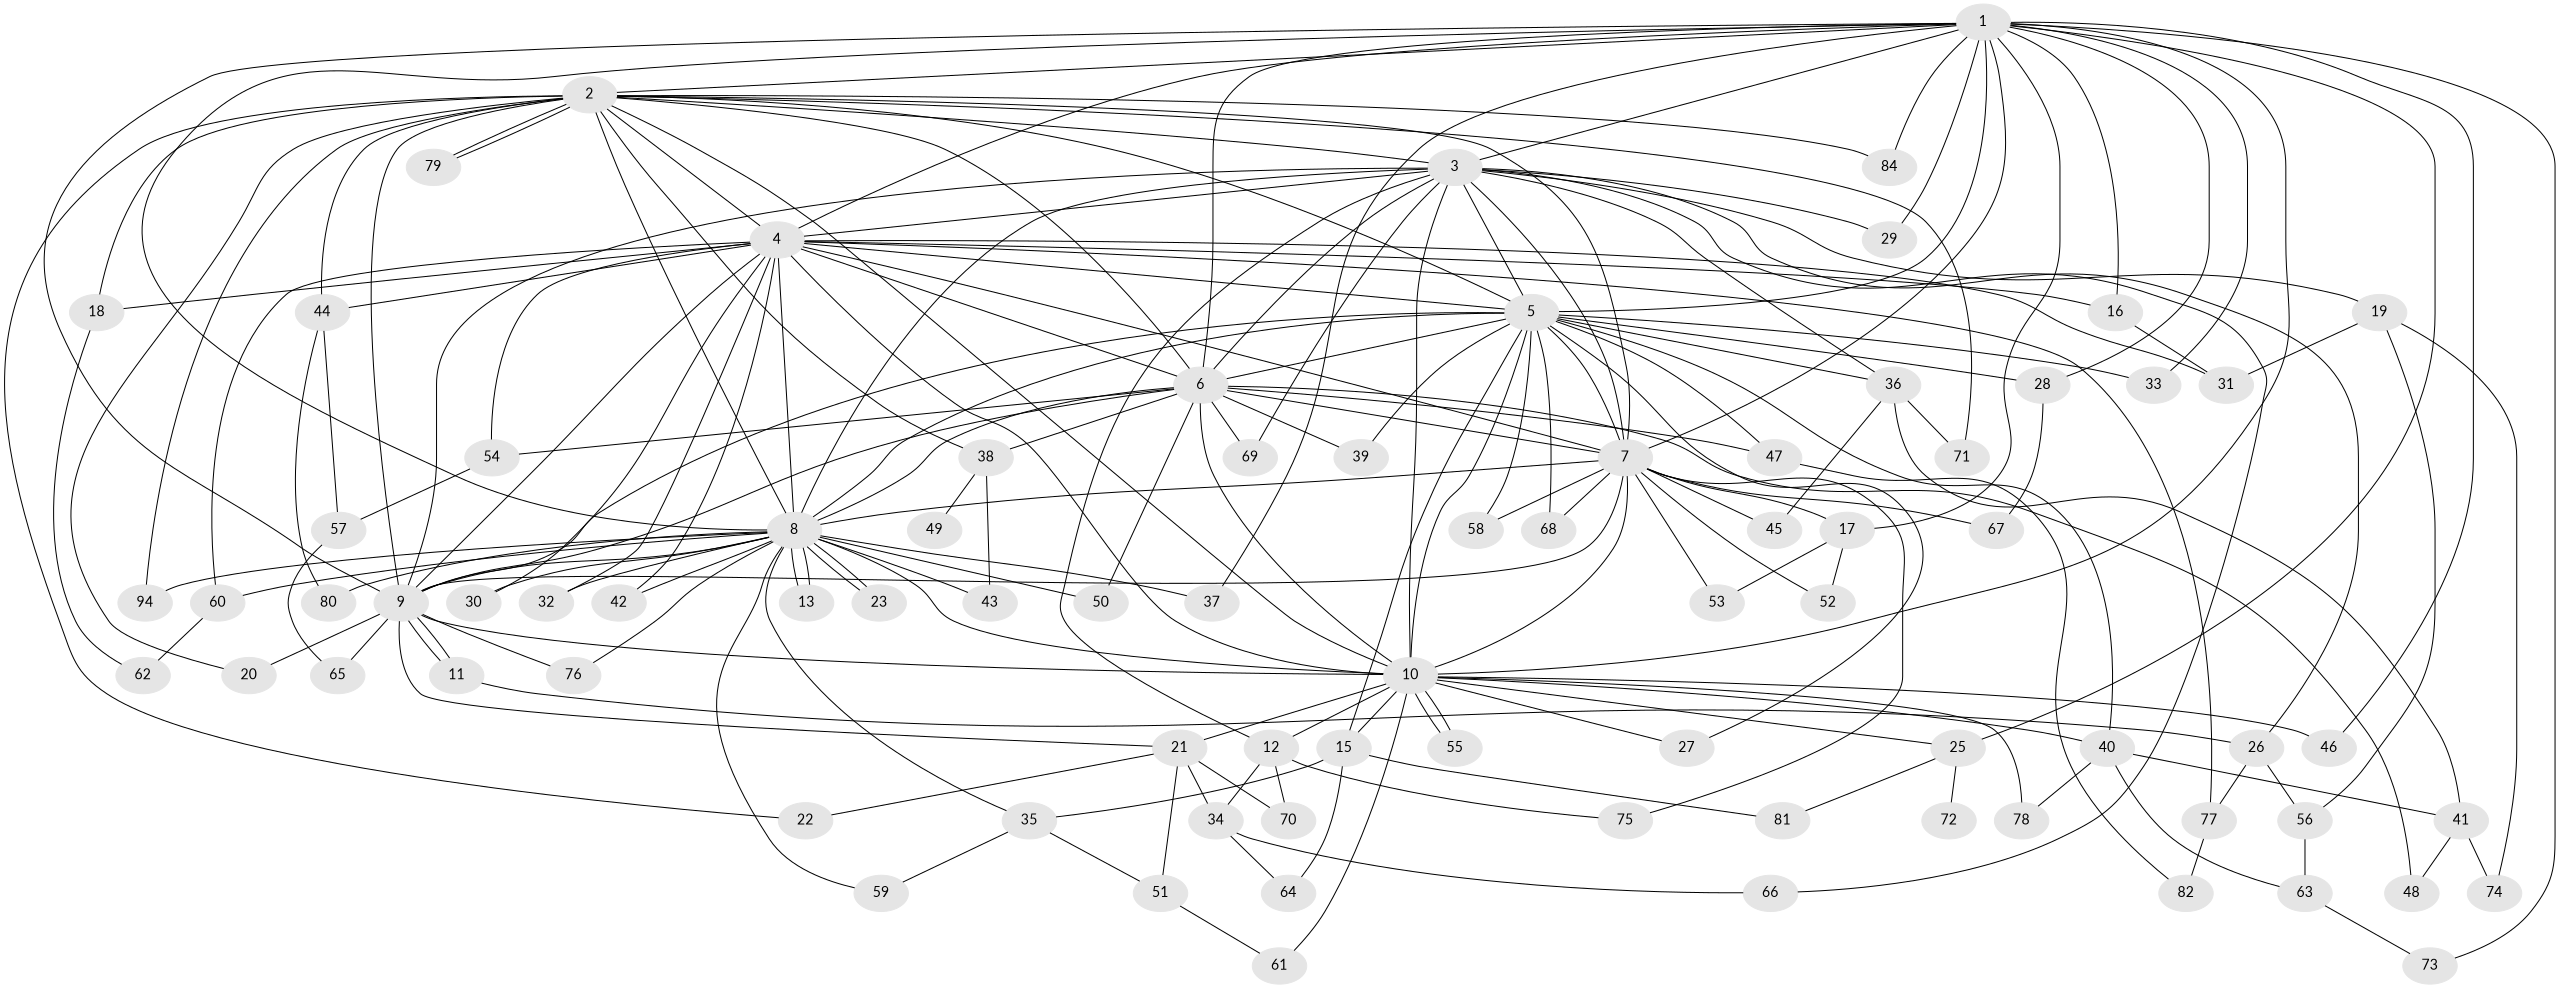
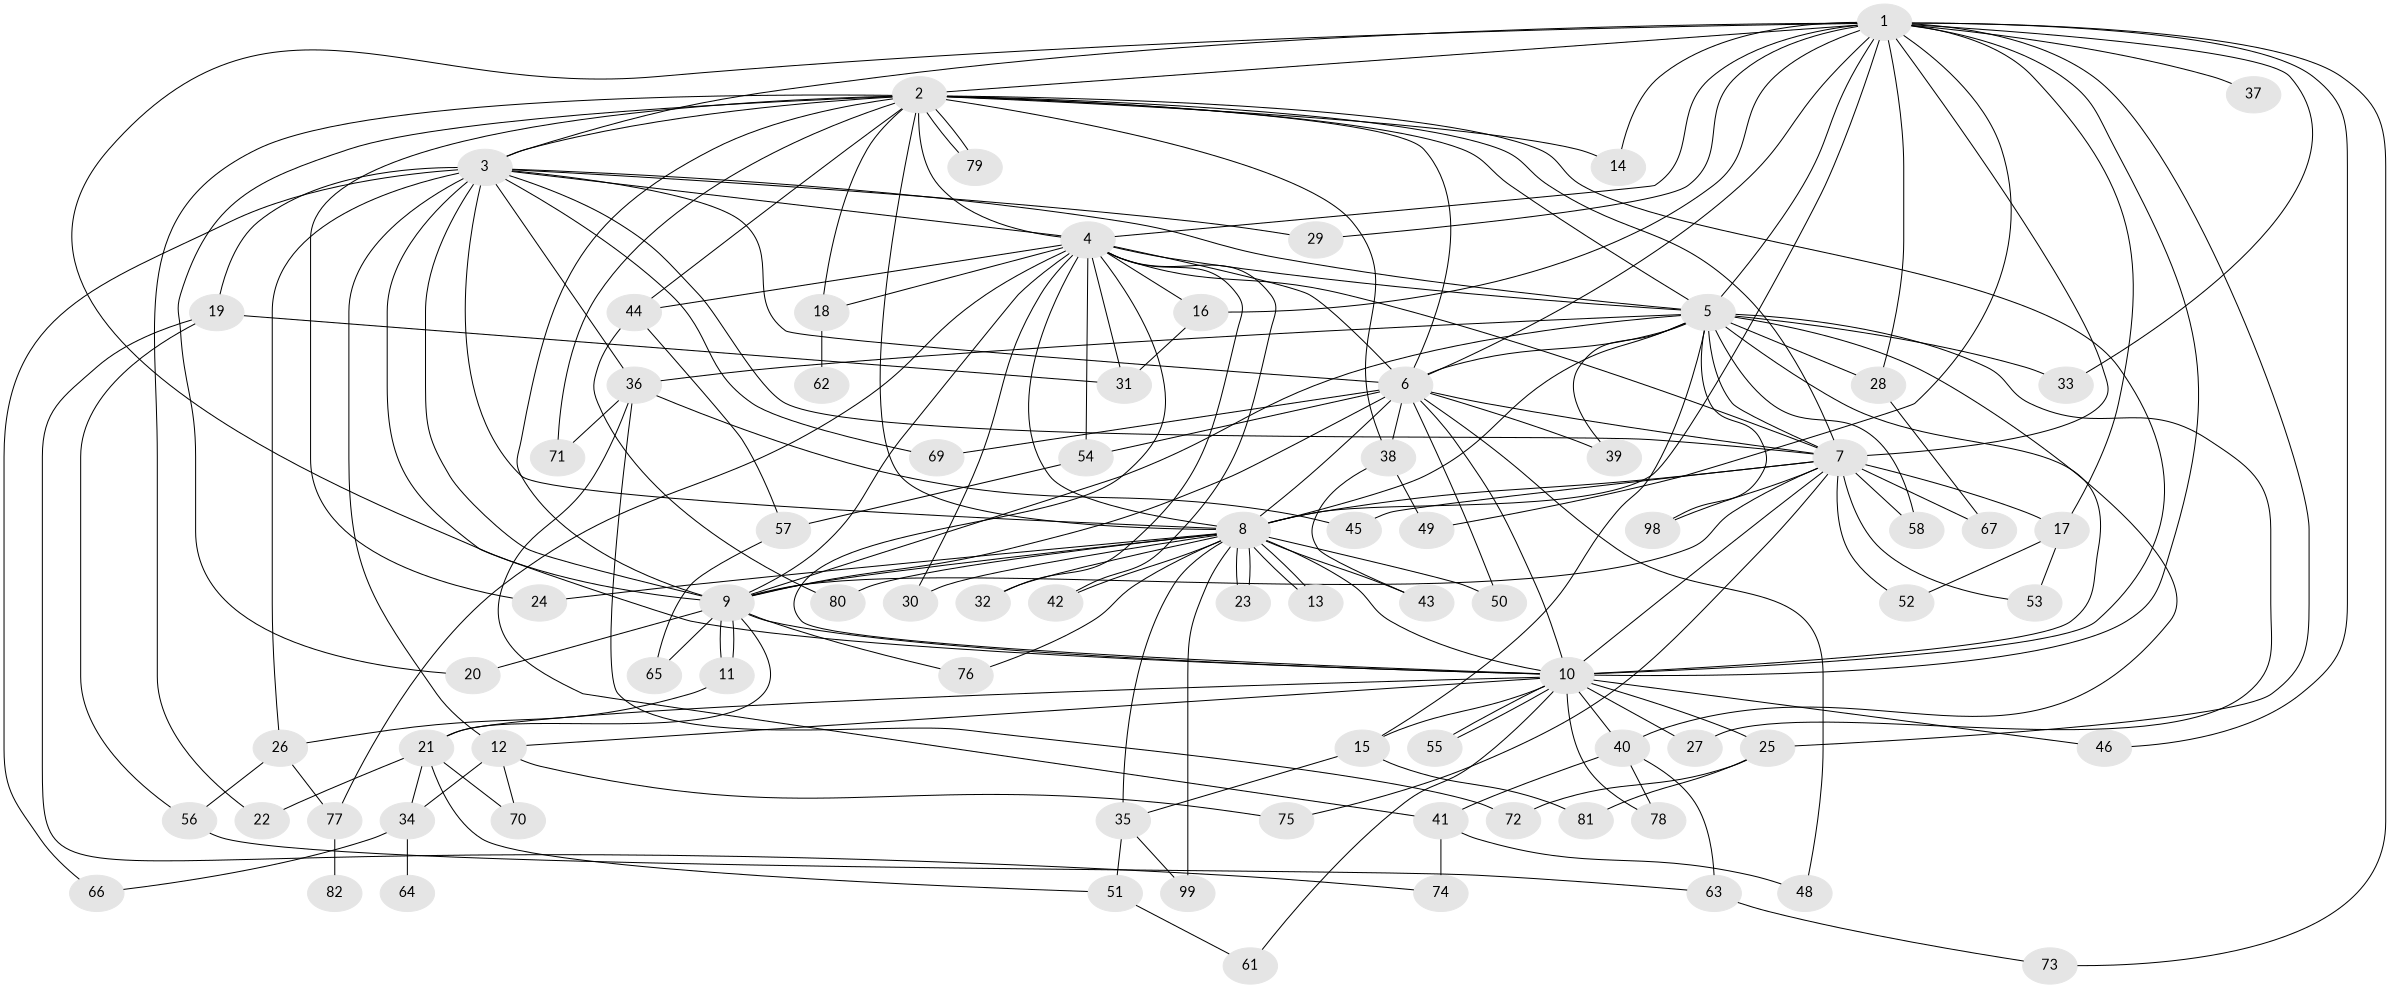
  graph {
    fontname=Lato
    node [color=gray90 fontname=Lato style=filled]
    edge [fontname=Lato]
    1
    2
    3
    4
    5
    6
    7
    8
    9
    10
-   14 [label=84]
+   14
    16
    17
    25
    28
    29
    33
    37
    46
    49
    73
    18
    20
    22
-   24 [label=94]
+   24
    38
    44
    71
    79
    12
    19
    26
    36
    66
    69
    30
    31
    32
    42
    54
-   60
    77
    15
    27
    39
    40
-   47
    58
-   68
+   68 [label=98]
    48
    50
    45
    52
    53
    67
    75
    13
    23
    35
    43
-   59
+   59 [label=99]
    76
    80
    11
    21
    65
    55
    61
    78
    81
    72
    62
    57
    34
    70
    56
    74
    41
    82
    64
    63
    51
    1 -- 2
    1 -- 3
    1 -- 4
    1 -- 5
    1 -- 6
    1 -- 7
    1 -- 8
    1 -- 9
    1 -- 10
    1 -- 14
    1 -- 16
    1 -- 17
    1 -- 25
    1 -- 28
    1 -- 29
    1 -- 33
    1 -- 37
    1 -- 46
+   1 -- 49
    1 -- 73
    2 -- 3
    2 -- 4
    2 -- 5
    2 -- 6
    2 -- 7
    2 -- 8
    2 -- 9
    2 -- 10
    2 -- 14
    2 -- 18
    2 -- 20
    2 -- 22
    2 -- 24
    2 -- 38
    2 -- 44
    2 -- 71
    2 -- 79
    2 -- 79
    3 -- 4
    3 -- 5
    3 -- 6
    3 -- 7
    3 -- 8
    3 -- 9
    3 -- 10
    3 -- 29
    3 -- 12
    3 -- 19
    3 -- 26
    3 -- 36
    3 -- 66
    3 -- 69
    4 -- 5
    4 -- 6
    4 -- 7
    4 -- 8
    4 -- 9
    4 -- 10
    4 -- 16
    4 -- 18
    4 -- 44
    4 -- 30
    4 -- 31
    4 -- 32
    4 -- 42
    4 -- 54
-   4 -- 60
    4 -- 77
    5 -- 6
    5 -- 7
    5 -- 8
    5 -- 9
    5 -- 10
    5 -- 28
    5 -- 33
    5 -- 36
    5 -- 15
    5 -- 27
    5 -- 39
    5 -- 40
-   5 -- 47
    5 -- 58
    5 -- 68
    6 -- 7
    6 -- 8
    6 -- 9
    6 -- 10
    6 -- 38
    6 -- 69
    6 -- 54
    6 -- 39
-   6 -- 47
    6 -- 48
    6 -- 50
    7 -- 8
    7 -- 9
    7 -- 10
    7 -- 17
    7 -- 58
    7 -- 68
    7 -- 45
    7 -- 52
    7 -- 53
    7 -- 67
    7 -- 75
    8 -- 9
    8 -- 10
-   8 -- 37
    8 -- 24
    8 -- 30
    8 -- 32
    8 -- 42
-   8 -- 60
    8 -- 50
    8 -- 13
    8 -- 13
    8 -- 23
    8 -- 23
    8 -- 35
    8 -- 43
    8 -- 59
    8 -- 76
    8 -- 80
    9 -- 10
    9 -- 20
    9 -- 76
    9 -- 11
    9 -- 11
    9 -- 21
    9 -- 65
    10 -- 25
    10 -- 46
    10 -- 12
    10 -- 15
    10 -- 27
    10 -- 40
    10 -- 21
    10 -- 55
    10 -- 55
    10 -- 61
    10 -- 78
    16 -- 31
    17 -- 52
    17 -- 53
    25 -- 81
    25 -- 72
    28 -- 67
    18 -- 62
    38 -- 49
    38 -- 43
    44 -- 80
    44 -- 57
    12 -- 75
    12 -- 34
    12 -- 70
    19 -- 31
    19 -- 56
    19 -- 74
    26 -- 77
    26 -- 56
    36 -- 71
    36 -- 45
+   36 -- 72
    36 -- 41
    54 -- 57
-   60 -- 62
    77 -- 82
    15 -- 35
    15 -- 81
-   15 -- 64
    40 -- 78
    40 -- 41
    40 -- 63
-   47 -- 82
    35 -- 59
    35 -- 51
    11 -- 26
    21 -- 22
    21 -- 34
    21 -- 70
    21 -- 51
    57 -- 65
    34 -- 66
    34 -- 64
    56 -- 63
    41 -- 48
    41 -- 74
    63 -- 73
    51 -- 61
  }
